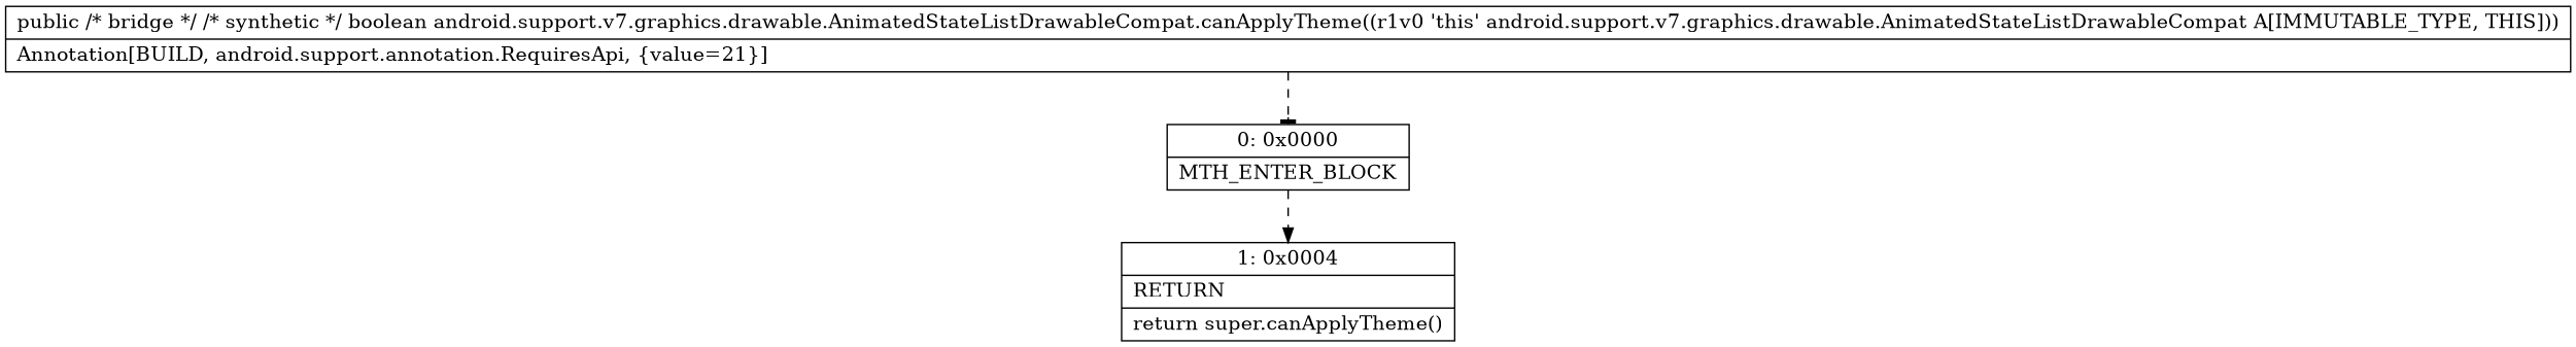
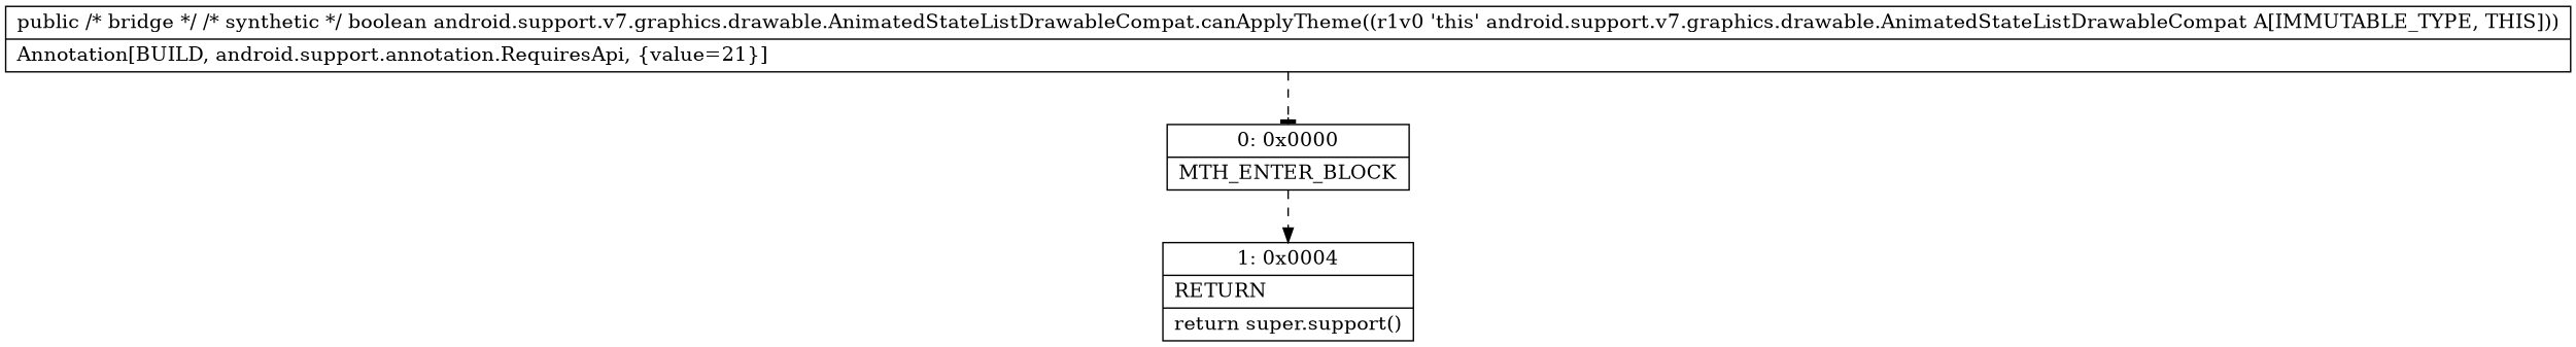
  digraph {
    node [shape=record]
    edge [style=dashed]
    n1 [label="{0\:\ 0x0000|MTH_ENTER_BLOCK\l}"]
-   n2 [label="{1\:\ 0x0004|RETURN\l|return super.canApplyTheme()\l}"]
+   n2 [label="{1\:\ 0x0004|RETURN\l|return super.support()\l}"]
    n3 [label="{public \/* bridge *\/ \/* synthetic *\/ boolean android.support.v7.graphics.drawable.AnimatedStateListDrawableCompat.canApplyTheme((r1v0 'this' android.support.v7.graphics.drawable.AnimatedStateListDrawableCompat A[IMMUTABLE_TYPE, THIS]))  | Annotation[BUILD, android.support.annotation.RequiresApi, \{value=21\}]\l}"]
    n1 -> n2 [arrowhead=normal]
    n3 -> n1 [arrowhead=tee]
  }
